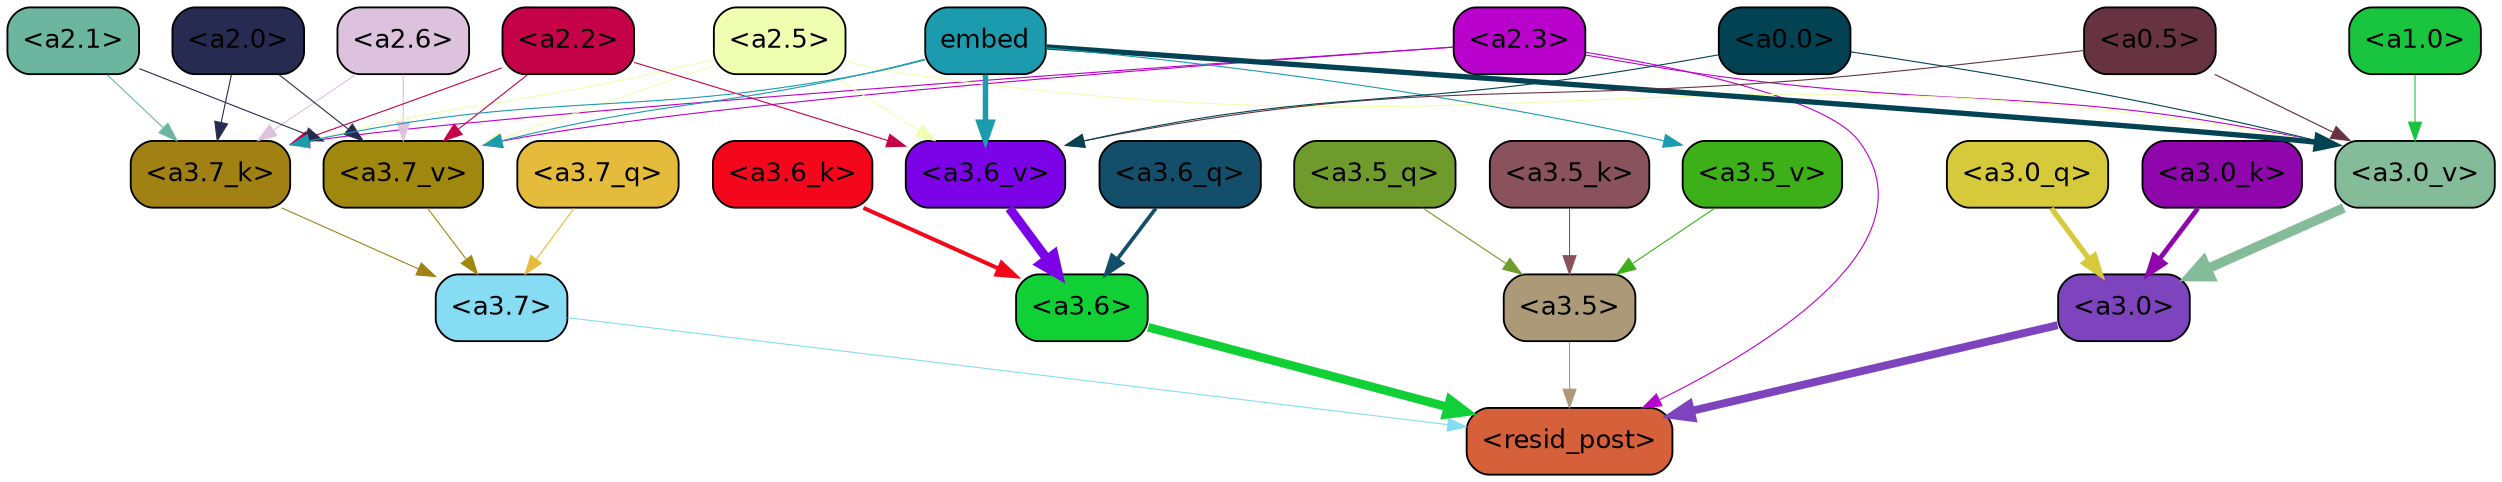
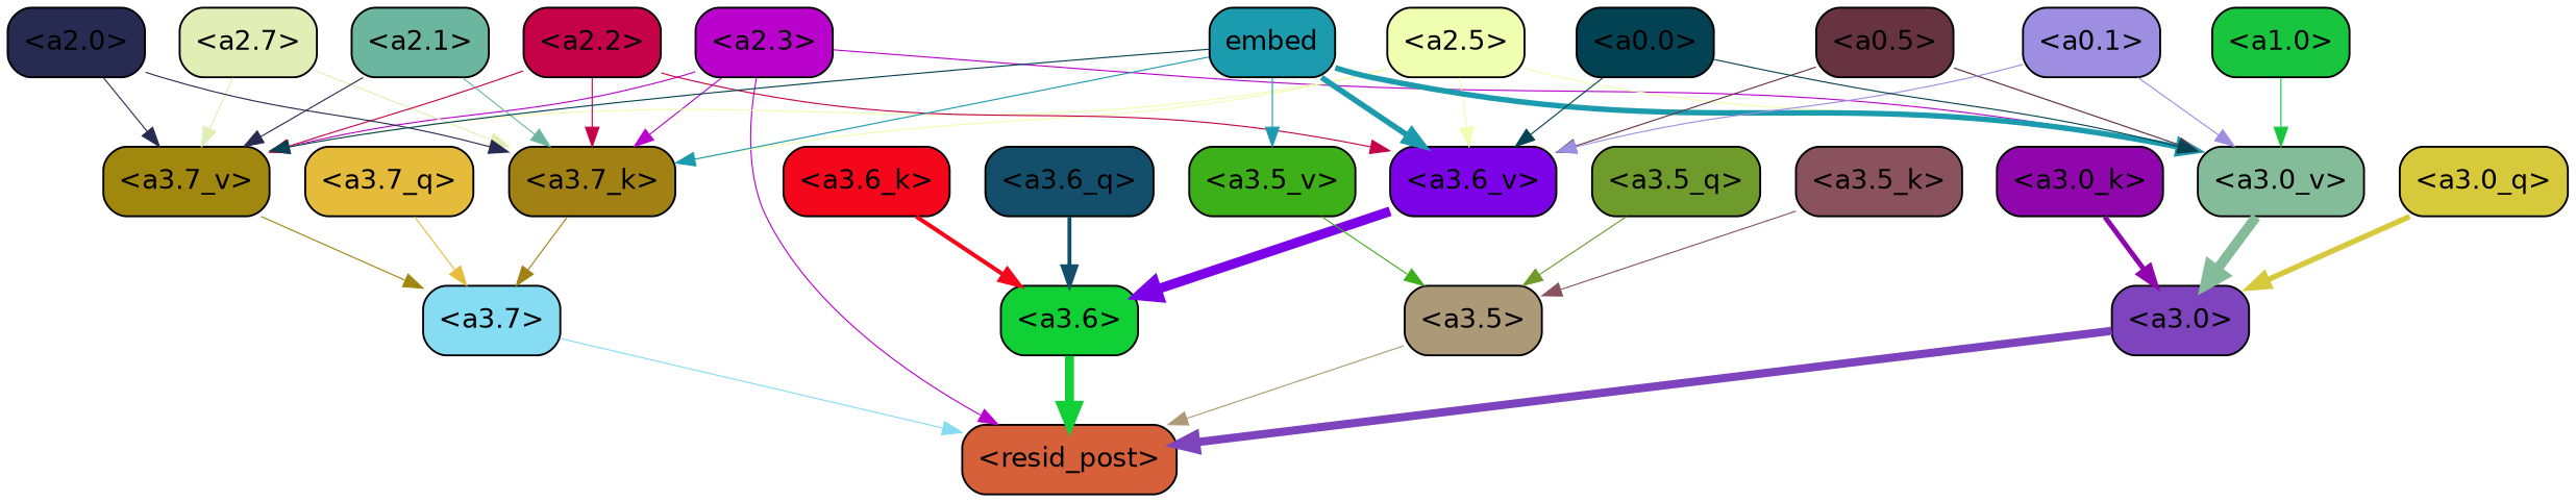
  strict digraph {
    splines=true
    node [color=black fontname=Helvetica shape=box style="filled, rounded"]
    edge [color="#1c9bae" penwidth=0.6]
    "<a3.7>" [fillcolor="#85dcf3"]
    "<resid_post>" [fillcolor="#d6603a"]
    "<a3.6>" [fillcolor="#11d035"]
    "<a3.5>" [fillcolor="#ac9978"]
    "<a3.0>" [fillcolor="#7d44be"]
    "<a2.3>" [fillcolor="#b902cc"]
    "<a3.7_k>" [fillcolor="#a18114"]
    "<a3.7_v>" [fillcolor="#a0870e"]
    "<a3.0_v>" [fillcolor="#84bc9a"]
    "<a3.7_q>" [fillcolor="#e5bb3b"]
    "<a3.6_q>" [fillcolor="#134f6b"]
    "<a3.5_q>" [fillcolor="#6f9b2d"]
    "<a3.0_q>" [fillcolor="#d7c93c"]
    "<a3.6_k>" [fillcolor="#f5071b"]
    "<a3.5_k>" [fillcolor="#89525d"]
    "<a3.0_k>" [fillcolor="#8f07ac"]
    "<a3.6_v>" [fillcolor="#7c03e7"]
    "<a3.5_v>" [fillcolor="#3daf19"]
-   "<a2.6>" [fillcolor="#ddc2de"]
+   "<a2.7>" [fillcolor="#e1eeb5"]
    "<a2.5>" [fillcolor="#effeb0"]
    "<a2.2>" [fillcolor="#c50148"]
    "<a2.1>" [fillcolor="#6cb69f"]
    "<a2.0>" [fillcolor="#282b51"]
    embed [fillcolor="#1c9bae"]
    "<a0.5>" [fillcolor="#673343"]
+   "<a0.1>" [fillcolor="#9d8ee2"]
    "<a0.0>" [fillcolor="#024252"]
    "<a1.0>" [fillcolor="#19c53f"]
    "<a3.7>" -> "<resid_post>" [color="#85dcf3"]
    "<a3.6>" -> "<resid_post>" [color="#11d035" penwidth=4.6696330308914185]
    "<a3.5>" -> "<resid_post>" [color="#ac9978"]
    "<a3.0>" -> "<resid_post>" [color="#7d44be" penwidth=4.282557368278503]
    "<a2.3>" -> "<resid_post>" [color="#b902cc"]
    "<a2.3>" -> "<a3.7_k>" [color="#b902cc"]
    "<a2.3>" -> "<a3.7_v>" [color="#b902cc"]
    "<a2.3>" -> "<a3.0_v>" [color="#b902cc"]
    "<a3.7_k>" -> "<a3.7>" [color="#a18114"]
    "<a3.7_v>" -> "<a3.7>" [color="#a0870e"]
    "<a3.0_v>" -> "<a3.0>" [color="#84bc9a" penwidth=5.188832879066467]
    "<a3.7_q>" -> "<a3.7>" [color="#e5bb3b"]
    "<a3.6_q>" -> "<a3.6>" [color="#134f6b" penwidth=2.03758105635643]
    "<a3.5_q>" -> "<a3.5>" [color="#6f9b2d"]
    "<a3.0_q>" -> "<a3.0>" [color="#d7c93c" penwidth=2.8638100624084473]
    "<a3.6_k>" -> "<a3.6>" [color="#f5071b" penwidth=2.174198240041733]
    "<a3.5_k>" -> "<a3.5>" [color="#89525d"]
    "<a3.0_k>" -> "<a3.0>" [color="#8f07ac" penwidth=2.6274144649505615]
    "<a3.6_v>" -> "<a3.6>" [color="#7c03e7" penwidth=5.002329230308533]
    "<a3.5_v>" -> "<a3.5>" [color="#3daf19"]
-   "<a2.6>" -> "<a3.7_k>" [color="#ddc2de"]
-   "<a2.6>" -> "<a3.7_v>" [color="#ddc2de"]
+   "<a2.7>" -> "<a3.7_k>" [color="#e1eeb5"]
+   "<a2.7>" -> "<a3.7_v>" [color="#e1eeb5"]
    "<a2.5>" -> "<a3.7_k>" [color="#effeb0"]
    "<a2.5>" -> "<a3.7_v>" [color="#effeb0"]
    "<a2.5>" -> "<a3.0_v>" [color="#effeb0"]
    "<a2.5>" -> "<a3.6_v>" [color="#effeb0"]
    "<a2.2>" -> "<a3.7_k>" [color="#c50148"]
    "<a2.2>" -> "<a3.7_v>" [color="#c50148"]
    "<a2.2>" -> "<a3.6_v>" [color="#c50148"]
    "<a2.1>" -> "<a3.7_k>" [color="#6cb69f"]
    "<a2.1>" -> "<a3.7_v>" [color="#282b51"]
    "<a2.0>" -> "<a3.7_k>" [color="#282b51"]
    "<a2.0>" -> "<a3.7_v>" [color="#282b51"]
    embed -> "<a3.7_k>"
-   embed -> "<a3.7_v>"
-   embed -> "<a3.0_v>" [color="#024252" penwidth=2.8686431646347046]
+   embed -> "<a3.7_v>" [color="#024252"]
+   embed -> "<a3.0_v>" [penwidth=2.8686431646347046]
    embed -> "<a3.6_v>" [penwidth=2.9588699340820312]
    embed -> "<a3.5_v>"
    "<a0.5>" -> "<a3.0_v>" [color="#673343" penwidth=0.6421224474906921]
    "<a0.5>" -> "<a3.6_v>" [color="#673343"]
+   "<a0.1>" -> "<a3.0_v>" [color="#9d8ee2"]
+   "<a0.1>" -> "<a3.6_v>" [color="#9d8ee2"]
    "<a0.0>" -> "<a3.0_v>" [color="#024252"]
    "<a0.0>" -> "<a3.6_v>" [color="#024252"]
    "<a1.0>" -> "<a3.0_v>" [color="#19c53f"]
  }
